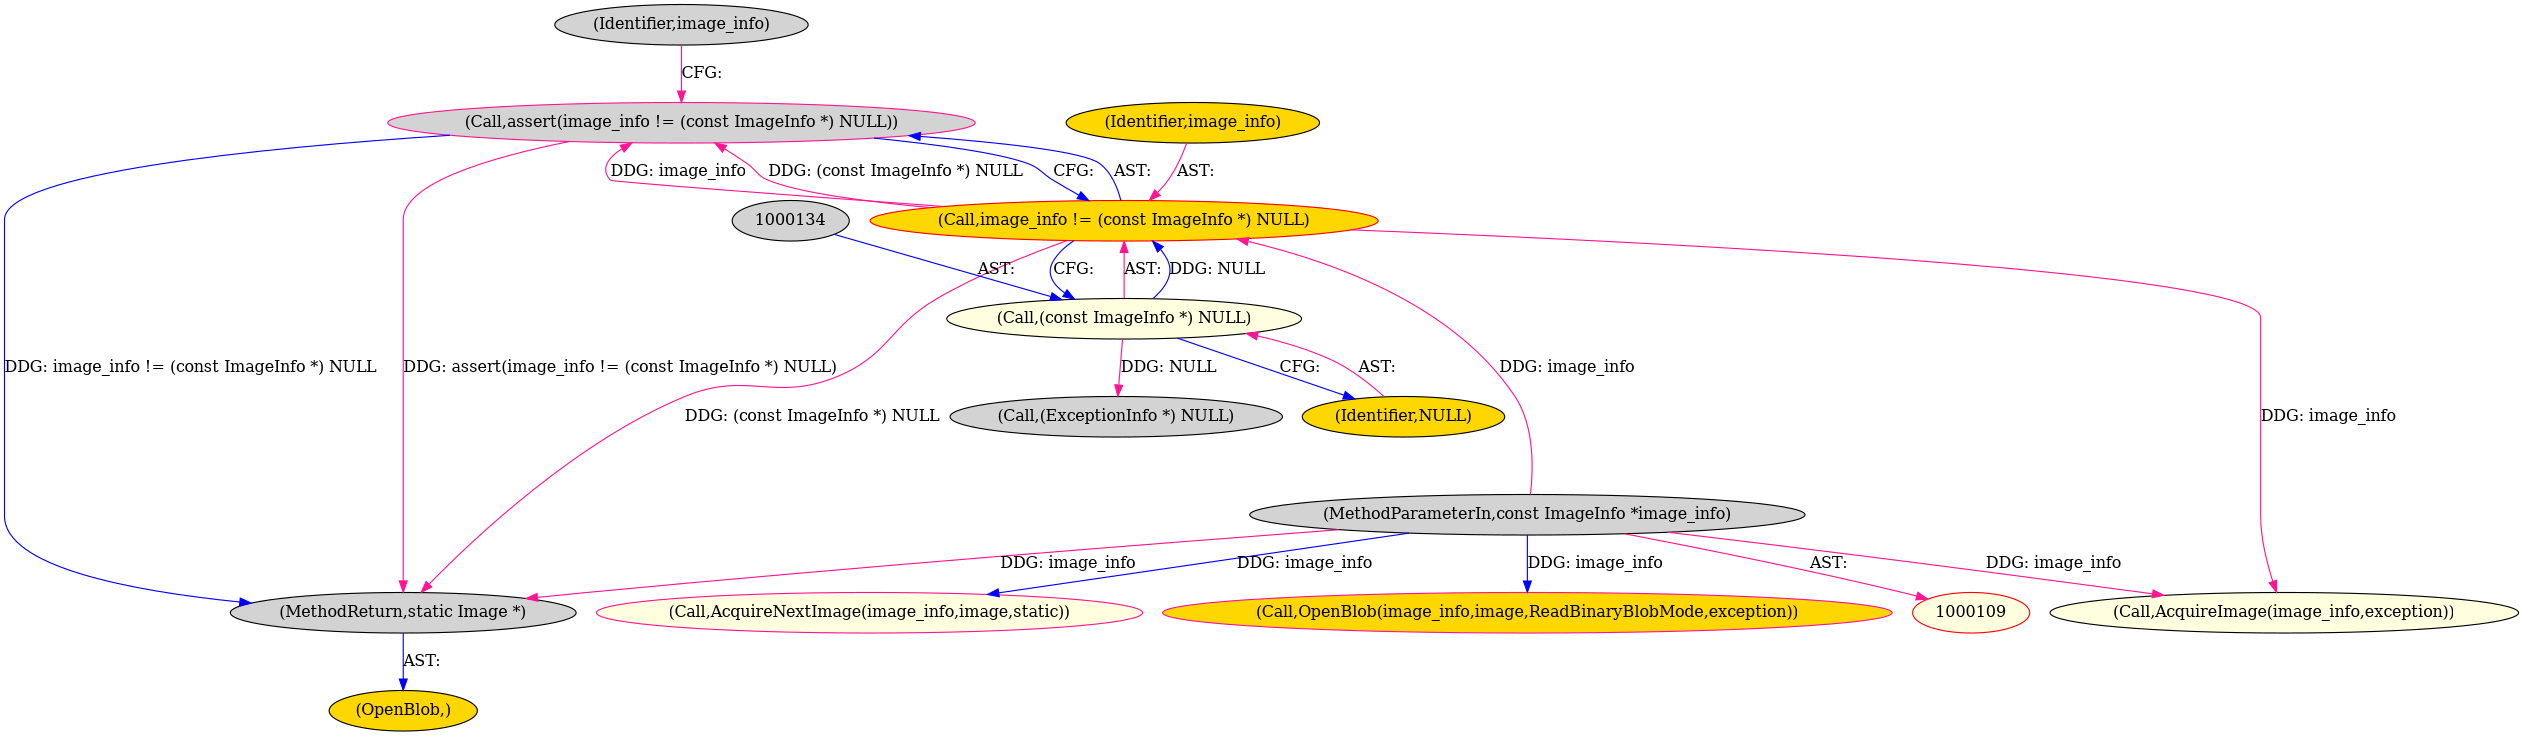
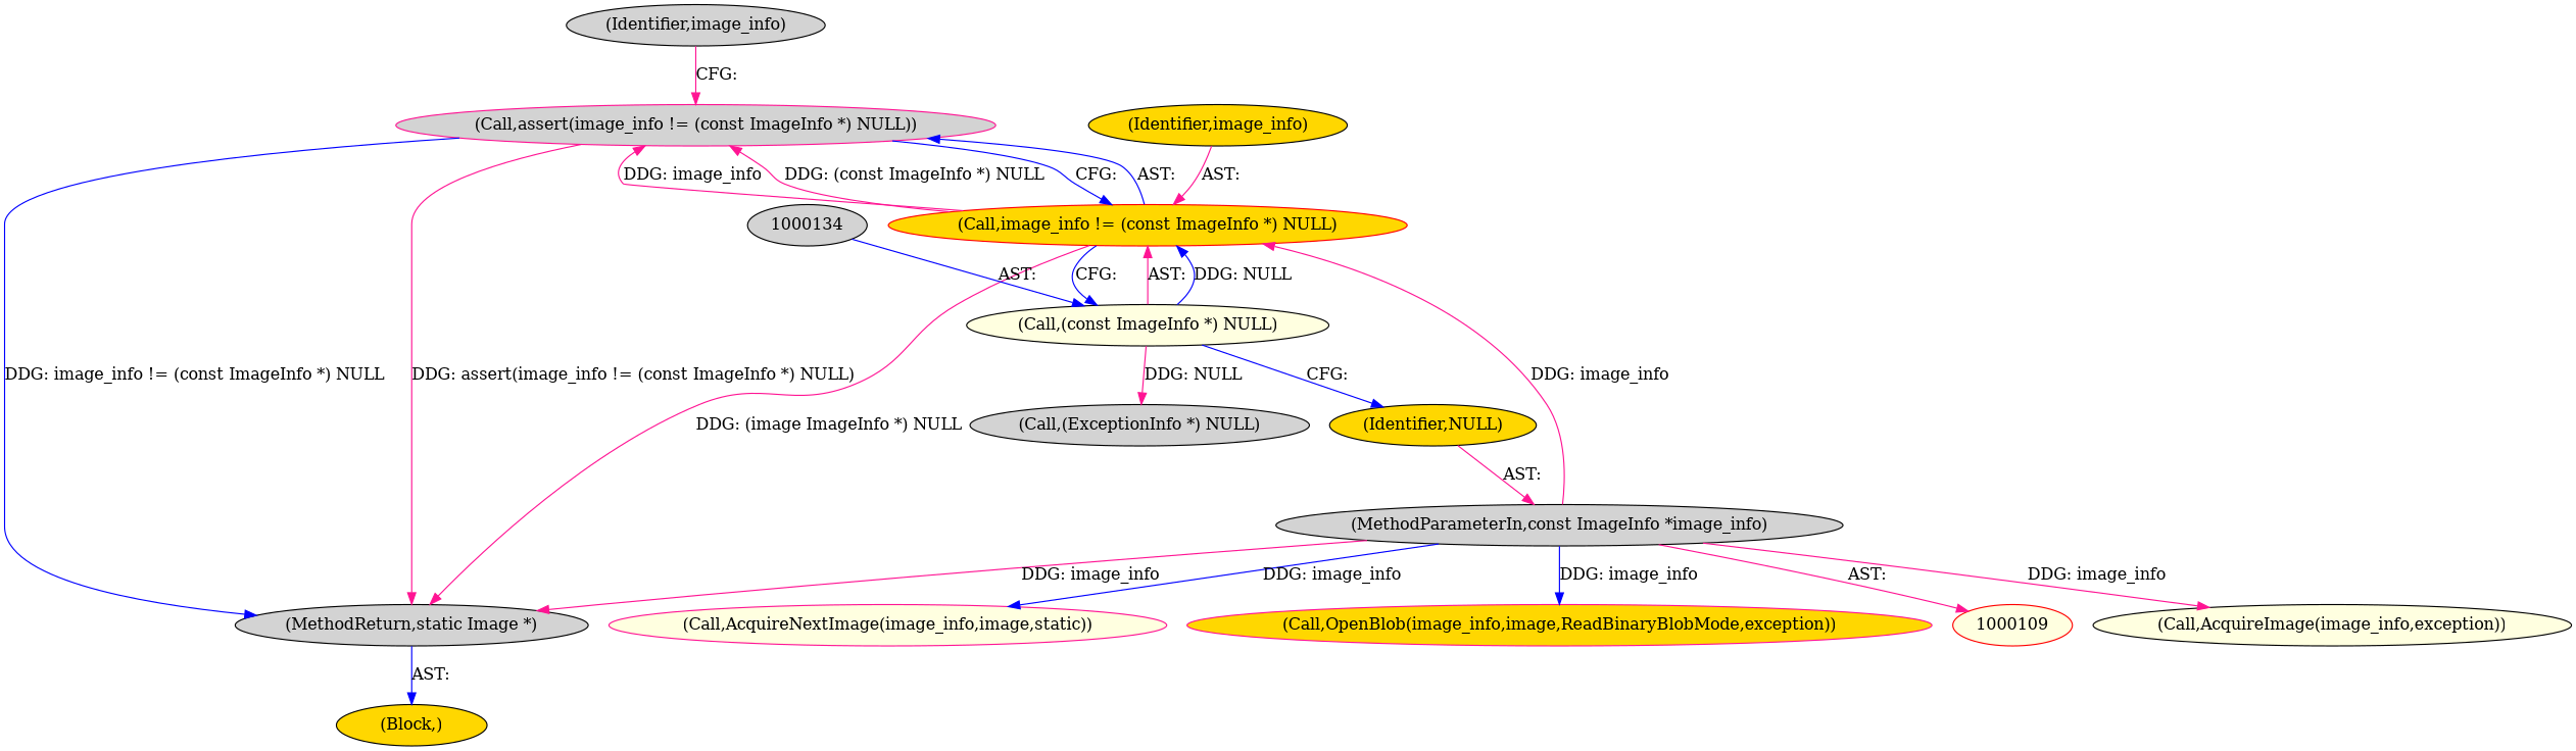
  digraph {
    node [color=black fillcolor=lightgrey style=filled]
    edge [color=deeppink]
    n1 [color=deeppink label="(Call,assert(image_info != (const ImageInfo *) NULL))"]
    n2 [color=red fillcolor=gold label="(Call,image_info != (const ImageInfo *) NULL)"]
    n3 [label="(MethodReturn,static Image *)"]
    n4 [fillcolor=lightyellow label="(Call,(const ImageInfo *) NULL)"]
    n5 [fillcolor=lightyellow label="(Call,AcquireImage(image_info,exception))"]
-   n6 [fillcolor=gold label="(OpenBlob,)"]
+   n6 [fillcolor=gold label="(Block,)"]
    n7 [fillcolor=gold label="(Identifier,NULL)"]
    n8 [label="(Call,(ExceptionInfo *) NULL)"]
    n9 [label="(MethodParameterIn,const ImageInfo *image_info)"]
    n10 [color=deeppink fillcolor=lightyellow label="(Call,AcquireNextImage(image_info,image,static))"]
    n11 [color=deeppink fillcolor=gold label="(Call,OpenBlob(image_info,image,ReadBinaryBlobMode,exception))"]
    1000109 [color=red fillcolor=lightyellow]
    n13 [fillcolor=gold label="(Identifier,image_info)"]
    n14 [label="(Identifier,image_info)"]
    1000134
    n1 -> n2 [color=blue label="CFG: "]
    n1 -> n3 [label="DDG: assert(image_info != (const ImageInfo *) NULL)"]
    n1 -> n3 [color=blue label="DDG: image_info != (const ImageInfo *) NULL"]
    n2 -> n1 [color=blue label="AST: "]
    n2 -> n1 [label="DDG: image_info"]
    n2 -> n1 [label="DDG: (const ImageInfo *) NULL"]
-   n2 -> n3 [label="DDG: (const ImageInfo *) NULL"]
+   n2 -> n3 [label="DDG: (image ImageInfo *) NULL"]
    n2 -> n4 [color=blue label="CFG: "]
-   n2 -> n5 [label="DDG: image_info"]
    n3 -> n6 [color=blue label="AST: "]
    n4 -> n2 [label="AST: "]
    n4 -> n2 [color=blue label="DDG: NULL"]
    n4 -> n7 [color=blue label="CFG: "]
    n4 -> n8 [label="DDG: NULL"]
-   n7 -> n4 [label="AST: "]
+   n7 -> n9 [label="AST: "]
    n9 -> n2 [label="DDG: image_info"]
    n9 -> n3 [label="DDG: image_info"]
    n9 -> n5 [label="DDG: image_info"]
    n9 -> n10 [color=blue label="DDG: image_info"]
    n9 -> n11 [color=blue label="DDG: image_info"]
    n9 -> 1000109 [label="AST: "]
    n13 -> n2 [label="AST: "]
    n14 -> n1 [label="CFG: "]
    1000134 -> n4 [color=blue label="AST: "]
  }
